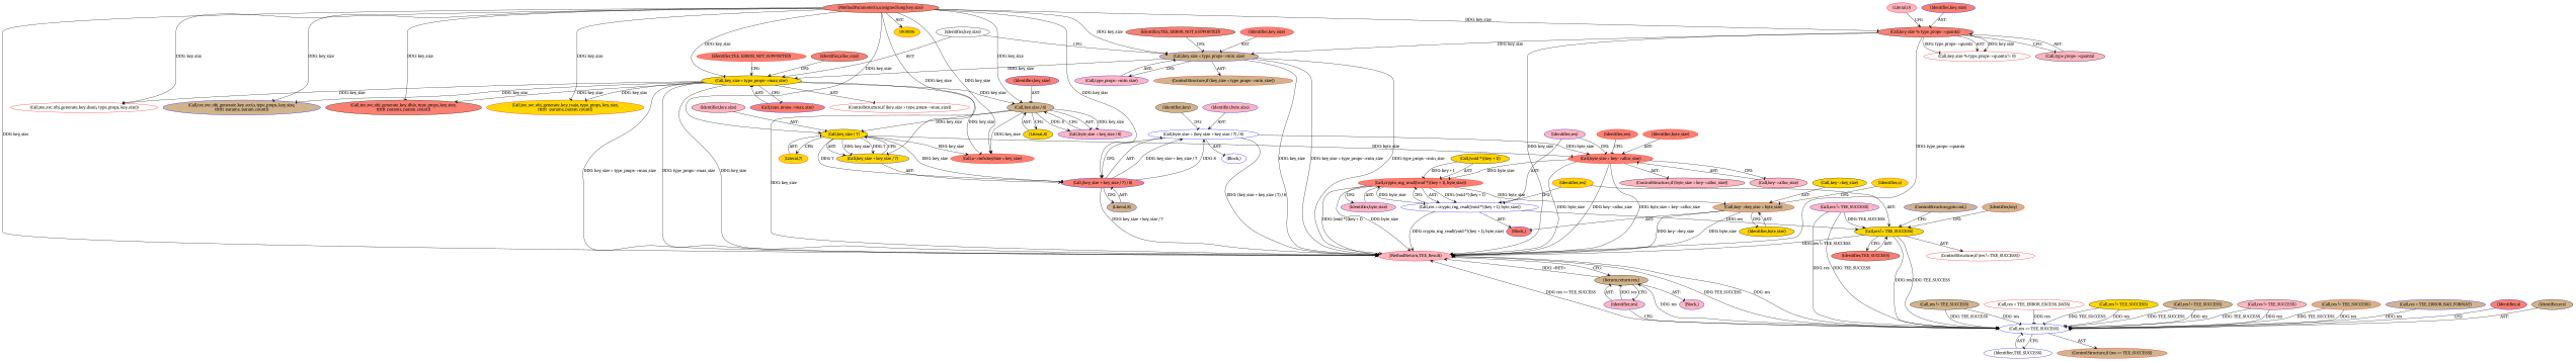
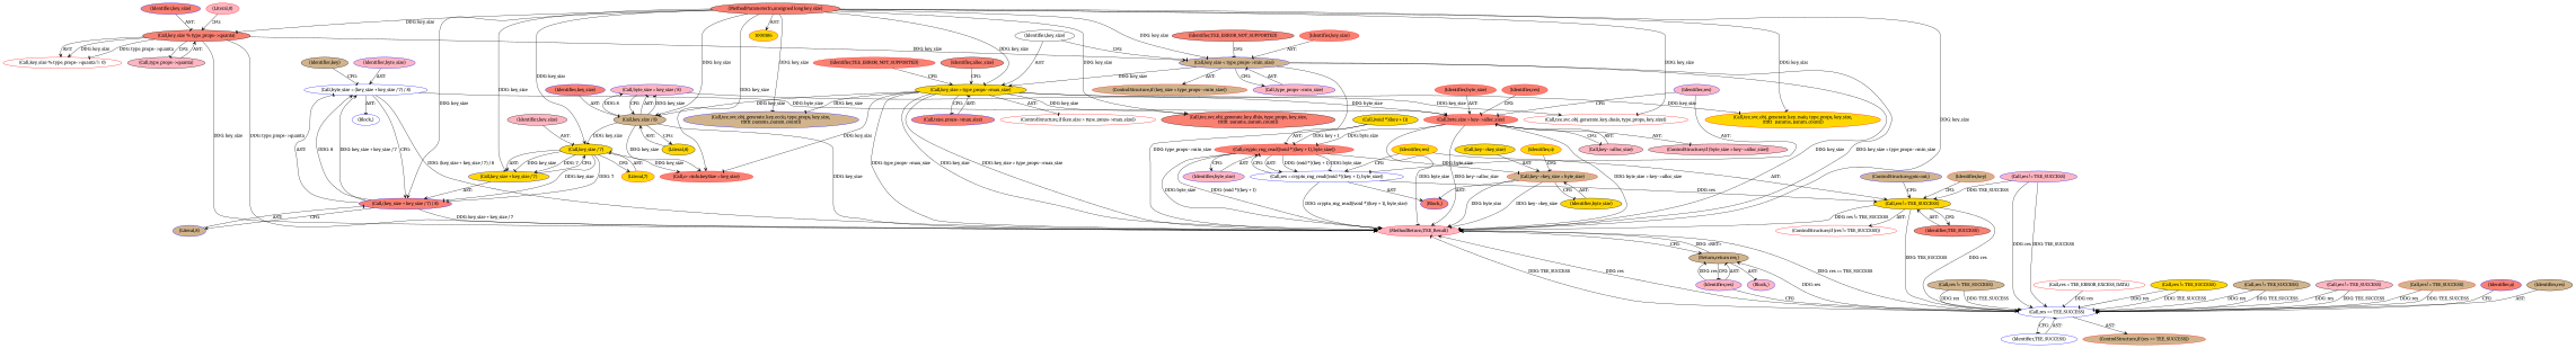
  digraph {
    fontname=Merriweather
    node [color=black fillcolor=salmon fontname=Merriweather style=filled]
    edge [arrowhead=vee fontname=Merriweather]
    n1 [color=blue fillcolor=white label="(Call,byte_size = (key_size + key_size / 7) / 8)"]
    n2 [color=blue label="(Call,(key_size + key_size / 7) / 8)"]
    n3 [color=red label="(Call,byte_size > key->alloc_size)"]
    n4 [color=red fillcolor=lightpink label="(MethodReturn,TEE_Result)"]
    n5 [color=blue fillcolor=white label="(Block,)"]
    n6 [color=blue fillcolor=tan label="(Literal,8)"]
    n7 [color=red label="(Call,crypto_rng_read((void *)(key + 1), byte_size))"]
    n8 [fillcolor=lightpink label="(ControlStructure,if (byte_size > key->alloc_size))"]
    n9 [fillcolor=lightpink label="(Call,key->alloc_size)"]
    n10 [fillcolor=tan label="(Return,return res;)"]
    n11 [fillcolor=gold label="(Call,key_size / 7)"]
    n12 [color=blue fillcolor=gold label="(Call,key_size + key_size / 7)"]
    n13 [color=red label="(Call,o->info.keySize = key_size)"]
    n14 [color=red fillcolor=gold label="(Literal,7)"]
    n15 [fillcolor=tan label="(Call,key_size / 8)"]
    n16 [color=blue fillcolor=lightpink label="(Call,byte_size = key_size / 8)"]
    n17 [fillcolor=gold label="(Literal,8)"]
    n18 [fillcolor=gold label="(Call,key_size > type_props->max_size)"]
    n19 [color=blue label="(Call,type_props->max_size)"]
    n20 [color=red fillcolor=white label="(Call,tee_svc_obj_generate_key_dsa(o, type_props, key_size))"]
    n21 [color=blue fillcolor=tan label="(Call,tee_svc_obj_generate_key_ecc(o, type_props, key_size,\n\t\t\t\t\t\t  params, param_count))"]
    n22 [color=red fillcolor=white label="(ControlStructure,if (key_size > type_props->max_size))"]
    n23 [label="(Call,tee_svc_obj_generate_key_dh(o, type_props, key_size,\n\t\t\t\t\t\t  params, param_count))"]
    n24 [color=red fillcolor=gold label="(Call,tee_svc_obj_generate_key_rsa(o, type_props, key_size,\n\t\t\t\t\t\t   params, param_count))"]
    n25 [color=blue fillcolor=tan label="(Call,key_size < type_props->min_size)"]
    n26 [color=blue fillcolor=lightpink label="(Call,type_props->min_size)"]
    n27 [color=red fillcolor=tan label="(ControlStructure,if (key_size < type_props->min_size))"]
    n28 [label="(Call,key_size % type_props->quanta)"]
    n29 [color=red fillcolor=white label="(Call,key_size % type_props->quanta != 0)"]
    n30 [fillcolor=lightpink label="(Call,type_props->quanta)"]
    n31 [label="(MethodParameterIn,unsigned long key_size)"]
    1000106 [color=red fillcolor=gold]
    n33 [color=blue fillcolor=white label="(Call,res = crypto_rng_read((void *)(key + 1), byte_size))"]
    n34 [color=red fillcolor=tan label="(Call,key->key_size = byte_size)"]
    n35 [color=blue fillcolor=lightpink label="(Identifier,byte_size)"]
    n36 [fillcolor=gold label="(Call,res != TEE_SUCCESS)"]
    n37 [color=blue label="(Block,)"]
    n38 [fillcolor=gold label="(Identifier,byte_size)"]
    n39 [color=blue fillcolor=white label="(Call,res == TEE_SUCCESS)"]
    n40 [color=red fillcolor=white label="(ControlStructure,if (res != TEE_SUCCESS))"]
    n41 [label="(Identifier,TEE_SUCCESS)"]
    n42 [color=blue fillcolor=white label="(Identifier,TEE_SUCCESS)"]
    n43 [color=red fillcolor=tan label="(ControlStructure,if (res == TEE_SUCCESS))"]
    n44 [color=blue fillcolor=lightpink label="(Block,)"]
    n45 [color=blue fillcolor=lightpink label="(Identifier,res)"]
    n46 [color=red label="(Identifier,TEE_ERROR_NOT_SUPPORTED)"]
    n47 [fillcolor=tan label="(Call,res != TEE_SUCCESS)"]
    n48 [color=blue fillcolor=lightpink label="(Identifier,res)"]
    n49 [color=blue label="(Identifier,key_size)"]
    n50 [color=blue fillcolor=lightpink label="(Call,res != TEE_SUCCESS)"]
    n51 [color=red fillcolor=white label="(Call,res = TEE_ERROR_EXCESS_DATA)"]
    n52 [fillcolor=gold label="(Call,res != TEE_SUCCESS)"]
    n53 [fillcolor=tan label="(Call,res != TEE_SUCCESS)"]
    n54 [fillcolor=gold label="(Call,key->key_size)"]
    n55 [fillcolor=lightpink label="(Call,res != TEE_SUCCESS)"]
    n56 [color=red fillcolor=tan label="(Call,res != TEE_SUCCESS)"]
    n57 [color=red label="(Identifier,res)"]
    n58 [color=blue label="(Identifier,key_size)"]
    n59 [fillcolor=white label="(Identifier,key_size)"]
    n60 [color=red fillcolor=gold label="(Identifier,o)"]
-   n61 [color=blue fillcolor=tan label="(Call,res = TEE_ERROR_BAD_FORMAT)"]
    n62 [color=red fillcolor=lightpink label="(Literal,0)"]
    n63 [fillcolor=gold label="(Call,(void *)(key + 1))"]
    n64 [fillcolor=tan label="(Identifier,key)"]
    n65 [color=blue fillcolor=tan label="(ControlStructure,goto out;)"]
    n66 [color=red label="(Identifier,key_size)"]
    n67 [color=blue label="(Identifier,o)"]
    n68 [label="(Identifier,TEE_ERROR_NOT_SUPPORTED)"]
    n69 [color=red fillcolor=tan label="(Identifier,key)"]
    n70 [fillcolor=tan label="(Identifier,res)"]
    n71 [label="(Identifier,alloc_size)"]
    n72 [color=blue fillcolor=lightpink label="(Identifier,byte_size)"]
    n73 [color=red fillcolor=gold label="(Identifier,res)"]
    n74 [fillcolor=lightpink label="(Identifier,key_size)"]
    n75 [color=red label="(Identifier,byte_size)"]
    n1 -> n2 [label="CFG: "]
    n1 -> n3 [label="DDG: byte_size"]
    n1 -> n4 [label="DDG: (key_size + key_size / 7) / 8"]
    n1 -> n5 [arrowhead=tee label="AST: "]
    n2 -> n1 [arrowhead=tee label="AST: "]
    n2 -> n1 [label="DDG: key_size + key_size / 7"]
    n2 -> n1 [label="DDG: 8"]
    n2 -> n4 [label="DDG: key_size + key_size / 7"]
    n2 -> n6 [label="CFG: "]
    n3 -> n4 [arrowhead=tee label="DDG: byte_size > key->alloc_size"]
    n3 -> n4 [arrowhead=tee label="DDG: byte_size"]
    n3 -> n4 [label="DDG: key->alloc_size"]
    n3 -> n7 [arrowhead=tee label="DDG: byte_size"]
    n3 -> n8 [arrowhead=tee label="AST: "]
    n3 -> n9 [arrowhead=tee label="CFG: "]
    n4 -> n10 [label="CFG: "]
    n6 -> n2 [arrowhead=tee label="AST: "]
    n7 -> n4 [label="DDG: (void *)(key + 1)"]
    n7 -> n4 [label="DDG: byte_size"]
    n7 -> n33 [label="AST: "]
    n7 -> n33 [label="DDG: (void *)(key + 1)"]
    n7 -> n33 [arrowhead=tee label="DDG: byte_size"]
    n7 -> n34 [arrowhead=tee label="DDG: byte_size"]
    n7 -> n35 [label="CFG: "]
    n9 -> n3 [arrowhead=tee label="AST: "]
    n10 -> n4 [label="DDG: <RET>"]
    n10 -> n44 [arrowhead=tee label="AST: "]
    n10 -> n45 [arrowhead=tee label="CFG: "]
    n11 -> n2 [arrowhead=tee label="DDG: key_size"]
    n11 -> n2 [arrowhead=tee label="DDG: 7"]
    n11 -> n12 [label="AST: "]
    n11 -> n12 [arrowhead=tee label="DDG: key_size"]
    n11 -> n12 [label="DDG: 7"]
    n11 -> n13 [label="DDG: key_size"]
    n11 -> n14 [label="CFG: "]
    n12 -> n2 [label="AST: "]
    n12 -> n11 [label="CFG: "]
    n14 -> n11 [arrowhead=tee label="AST: "]
    n15 -> n4 [label="DDG: key_size"]
    n15 -> n11 [arrowhead=tee label="DDG: key_size"]
    n15 -> n13 [label="DDG: key_size"]
    n15 -> n16 [arrowhead=tee label="AST: "]
    n15 -> n16 [arrowhead=tee label="DDG: key_size"]
    n15 -> n16 [label="DDG: 8"]
    n15 -> n17 [label="CFG: "]
-   n11 -> n3 [arrowhead=tee label="DDG: byte_size"]
+   n16 -> n3 [arrowhead=tee label="DDG: byte_size"]
    n16 -> n15 [label="CFG: "]
    n17 -> n15 [label="AST: "]
    n18 -> n4 [label="DDG: key_size > type_props->max_size"]
    n18 -> n4 [label="DDG: type_props->max_size"]
    n18 -> n4 [label="DDG: key_size"]
    n18 -> n13 [arrowhead=tee label="DDG: key_size"]
    n18 -> n15 [label="DDG: key_size"]
    n18 -> n19 [arrowhead=tee label="CFG: "]
    n18 -> n20 [label="DDG: key_size"]
    n18 -> n21 [arrowhead=tee label="DDG: key_size"]
    n18 -> n22 [arrowhead=tee label="AST: "]
    n18 -> n23 [label="DDG: key_size"]
    n18 -> n24 [arrowhead=tee label="DDG: key_size"]
    n19 -> n18 [arrowhead=tee label="AST: "]
    n25 -> n4 [label="DDG: type_props->min_size"]
    n25 -> n4 [label="DDG: key_size"]
    n25 -> n4 [arrowhead=tee label="DDG: key_size < type_props->min_size"]
    n25 -> n18 [label="DDG: key_size"]
    n25 -> n26 [label="CFG: "]
    n25 -> n27 [label="AST: "]
    n26 -> n25 [arrowhead=tee label="AST: "]
    n28 -> n4 [label="DDG: key_size"]
    n28 -> n4 [arrowhead=tee label="DDG: type_props->quanta"]
    n28 -> n25 [label="DDG: key_size"]
    n28 -> n29 [label="AST: "]
    n28 -> n29 [label="DDG: key_size"]
    n28 -> n29 [arrowhead=tee label="DDG: type_props->quanta"]
    n28 -> n30 [arrowhead=tee label="CFG: "]
    n30 -> n28 [label="AST: "]
    n31 -> n2 [label="DDG: key_size"]
    n31 -> n4 [arrowhead=tee label="DDG: key_size"]
    n31 -> n11 [label="DDG: key_size"]
    n31 -> n12 [arrowhead=tee label="DDG: key_size"]
    n31 -> n13 [label="DDG: key_size"]
    n31 -> n15 [label="DDG: key_size"]
    n31 -> n18 [arrowhead=tee label="DDG: key_size"]
    n31 -> n20 [arrowhead=tee label="DDG: key_size"]
    n31 -> n21 [arrowhead=tee label="DDG: key_size"]
    n31 -> n23 [arrowhead=tee label="DDG: key_size"]
    n31 -> n24 [arrowhead=tee label="DDG: key_size"]
    n31 -> n25 [arrowhead=tee label="DDG: key_size"]
    n31 -> n28 [arrowhead=tee label="DDG: key_size"]
    n31 -> 1000106 [label="AST: "]
    n33 -> n4 [label="DDG: crypto_rng_read((void *)(key + 1), byte_size)"]
    n33 -> n7 [arrowhead=tee label="CFG: "]
    n33 -> n36 [label="DDG: res"]
    n33 -> n37 [label="AST: "]
    n34 -> n4 [arrowhead=tee label="DDG: key->key_size"]
    n34 -> n4 [label="DDG: byte_size"]
    n34 -> n37 [arrowhead=tee label="AST: "]
    n34 -> n38 [arrowhead=tee label="CFG: "]
    n35 -> n7 [label="AST: "]
    n36 -> n4 [arrowhead=tee label="DDG: res != TEE_SUCCESS"]
    n36 -> n39 [arrowhead=tee label="DDG: res"]
    n36 -> n39 [label="DDG: TEE_SUCCESS"]
    n36 -> n40 [label="AST: "]
    n36 -> n41 [label="CFG: "]
    n38 -> n34 [label="AST: "]
    n39 -> n4 [arrowhead=tee label="DDG: TEE_SUCCESS"]
    n39 -> n4 [label="DDG: res"]
    n39 -> n4 [label="DDG: res == TEE_SUCCESS"]
    n39 -> n10 [label="DDG: res"]
    n39 -> n42 [arrowhead=tee label="CFG: "]
    n39 -> n43 [label="AST: "]
    n41 -> n36 [label="AST: "]
    n42 -> n39 [arrowhead=tee label="AST: "]
    n45 -> n10 [arrowhead=tee label="AST: "]
    n45 -> n10 [arrowhead=tee label="DDG: res"]
    n45 -> n39 [label="CFG: "]
    n46 -> n18 [label="CFG: "]
    n47 -> n39 [arrowhead=tee label="DDG: res"]
    n47 -> n39 [label="DDG: TEE_SUCCESS"]
    n48 -> n3 [arrowhead=tee label="CFG: "]
    n48 -> n33 [arrowhead=tee label="AST: "]
    n49 -> n28 [arrowhead=tee label="AST: "]
    n50 -> n36 [label="DDG: TEE_SUCCESS"]
    n50 -> n39 [label="DDG: res"]
    n50 -> n39 [label="DDG: TEE_SUCCESS"]
    n51 -> n39 [arrowhead=tee label="DDG: res"]
    n52 -> n39 [arrowhead=tee label="DDG: res"]
    n52 -> n39 [arrowhead=tee label="DDG: TEE_SUCCESS"]
    n53 -> n39 [label="DDG: res"]
    n53 -> n39 [arrowhead=tee label="DDG: TEE_SUCCESS"]
    n54 -> n34 [label="AST: "]
    n55 -> n39 [arrowhead=tee label="DDG: res"]
    n55 -> n39 [label="DDG: TEE_SUCCESS"]
    n56 -> n39 [arrowhead=tee label="DDG: res"]
    n56 -> n39 [arrowhead=tee label="DDG: TEE_SUCCESS"]
    n57 -> n3 [arrowhead=tee label="CFG: "]
    n58 -> n15 [arrowhead=tee label="AST: "]
    n59 -> n18 [label="AST: "]
    n59 -> n25 [arrowhead=tee label="CFG: "]
    n60 -> n34 [arrowhead=tee label="CFG: "]
-   n61 -> n39 [arrowhead=tee label="DDG: res"]
    n62 -> n28 [label="CFG: "]
    n63 -> n7 [arrowhead=tee label="AST: "]
    n63 -> n7 [arrowhead=tee label="DDG: key + 1"]
    n64 -> n1 [arrowhead=tee label="CFG: "]
    n65 -> n36 [label="CFG: "]
    n66 -> n25 [arrowhead=tee label="AST: "]
    n67 -> n39 [arrowhead=tee label="CFG: "]
    n68 -> n25 [arrowhead=tee label="CFG: "]
    n69 -> n36 [label="CFG: "]
    n70 -> n39 [label="AST: "]
    n71 -> n18 [label="CFG: "]
    n72 -> n1 [label="AST: "]
    n73 -> n33 [label="CFG: "]
    n73 -> n36 [label="AST: "]
    n74 -> n11 [arrowhead=tee label="AST: "]
    n75 -> n3 [label="AST: "]
  }
